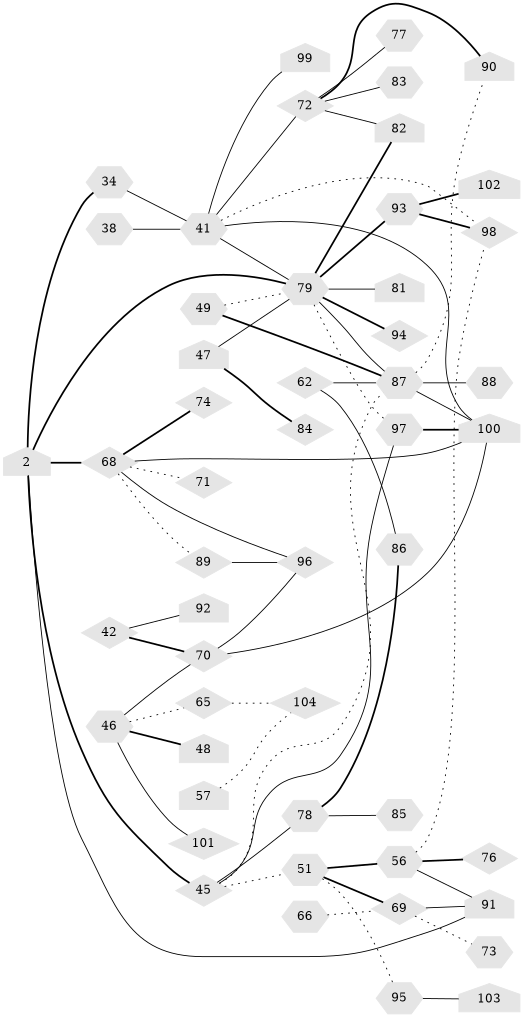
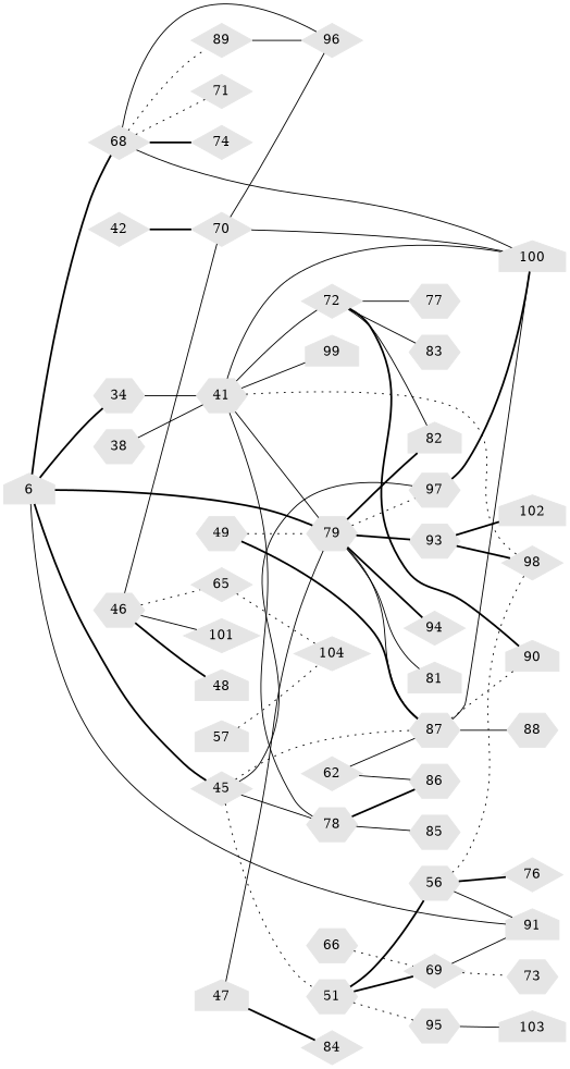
  graph {
    rankdir=LR
    node [color=gray90 shape=hexagon style=filled]
    edge [style=solid]
-   2 [shape=house super="+1"]
+   2 [shape=house super="+1" label=6]
    34
    45 [shape=diamond super="+26+3"]
    68 [shape=diamond super="+8+4+52"]
    79 [super="+64+40+66+24"]
    91 [shape=house super="+44+59+61+31+13"]
    41 [super="+23+33"]
    87 [super="+9+35"]
    78 [super="+15+36"]
    51 [super="+14"]
    97 [super="+75"]
    100 [shape=house super="+43+16"]
    71 [shape=diamond]
    74 [shape=diamond]
    89 [shape=diamond super="+6"]
    96 [shape=diamond]
    82 [shape=house super="+58"]
    81 [shape=house]
    93
    94 [shape=diamond]
    72 [shape=diamond super="+60"]
    98 [shape=diamond super="+67"]
    99 [shape=house]
    90 [shape=house]
    88
    38
    77
    83
    86
    85
    42 [shape=diamond super="+28"]
    70 [shape=diamond super="+27"]
-   92 [shape=house]
    56
    69 [shape=diamond super="+37"]
    95 [super="+80"]
    46
    48 [shape=house]
    65 [shape=diamond]
    101 [shape=diamond]
    104 [shape=diamond]
    47 [shape=house]
    84 [shape=diamond]
    49
    76 [shape=diamond]
    73
    103 [shape=house]
    57 [shape=house]
    62 [shape=diamond]
    n50 [label=66]
    102 [shape=house]
    2 -- 34 [style=bold]
    2 -- 45 [style=bold]
    2 -- 68 [style=bold weight=2]
    2 -- 79 [style=bold weight=2]
    2 -- 91
    34 -- 41
    45 -- 87 [style=dotted weight=2]
    45 -- 78
    45 -- 51 [style=dotted weight=2]
    45 -- 97
    68 -- 100
    68 -- 71 [style=dotted]
    68 -- 74 [style=bold]
    68 -- 89 [style=dotted]
    68 -- 96
    79 -- 87
    79 -- 97 [style=dotted]
    79 -- 82 [style=bold]
    79 -- 81
    79 -- 93 [style=bold]
    79 -- 94 [style=bold]
    41 -- 79 [weight=2]
+   41 -- 78
    41 -- 100 [weight=2]
    41 -- 72
    41 -- 98 [style=dotted]
    41 -- 99
    87 -- 100
    87 -- 90 [style=dotted]
    87 -- 88
    78 -- 86 [style=bold]
    78 -- 85
    51 -- 56 [style=bold]
    51 -- 69 [style=bold]
    51 -- 95 [style=dotted]
    97 -- 100 [style=bold]
    89 -- 96 [weight=2]
    93 -- 98 [style=bold weight=2]
    93 -- 102 [style=bold]
    72 -- 82
    72 -- 90 [style=bold]
    72 -- 77
    72 -- 83
    38 -- 41
    42 -- 70 [style=bold]
-   42 -- 92
    70 -- 100
    70 -- 96
    56 -- 91
    56 -- 98 [style=dotted weight=2]
    56 -- 76 [style=bold]
    69 -- 91
    69 -- 73 [style=dotted]
    95 -- 103
    46 -- 70
    46 -- 48 [style=bold]
    46 -- 65 [style=dotted]
    46 -- 101
    65 -- 104 [style=dotted]
    47 -- 79
    47 -- 84 [style=bold]
    49 -- 79 [style=dotted]
    49 -- 87 [style=bold]
    57 -- 104 [style=dotted]
    62 -- 87
    62 -- 86
    n50 -- 69 [style=dotted]
  }
